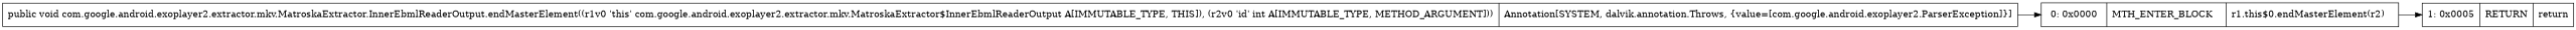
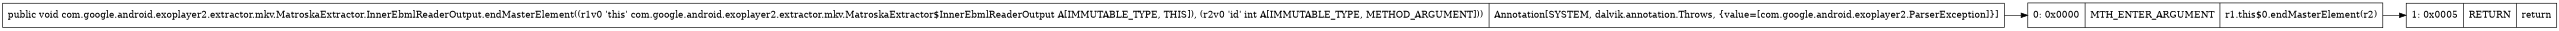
  digraph {
    rankdir=LR
    node [shape=record]
-   n1 [label="{0\:\ 0x0000|MTH_ENTER_BLOCK\l|r1.this$0.endMasterElement(r2)\l}"]
+   n1 [label="{0\:\ 0x0000|MTH_ENTER_ARGUMENT\l|r1.this$0.endMasterElement(r2)\l}"]
    n2 [label="{1\:\ 0x0005|RETURN\l|return\l}"]
    n3 [label="{public void com.google.android.exoplayer2.extractor.mkv.MatroskaExtractor.InnerEbmlReaderOutput.endMasterElement((r1v0 'this' com.google.android.exoplayer2.extractor.mkv.MatroskaExtractor$InnerEbmlReaderOutput A[IMMUTABLE_TYPE, THIS]), (r2v0 'id' int A[IMMUTABLE_TYPE, METHOD_ARGUMENT]))  | Annotation[SYSTEM, dalvik.annotation.Throws, \{value=[com.google.android.exoplayer2.ParserException]\}]\l}"]
    n1 -> n2
    n3 -> n1
  }
